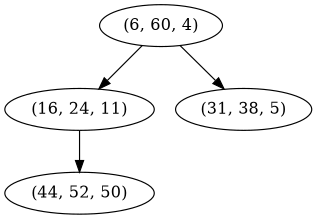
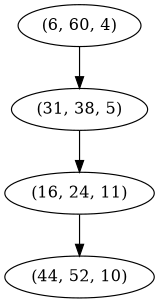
  digraph {
    "(6, 60, 4)"
    "(16, 24, 11)"
    "(31, 38, 5)"
-   "(44, 52, 10)" [label="(44, 52, 50)"]
-   "(6, 60, 4)" -> "(16, 24, 11)"
+   "(44, 52, 10)"
+   "(31, 38, 5)" -> "(16, 24, 11)"
    "(6, 60, 4)" -> "(31, 38, 5)"
    "(16, 24, 11)" -> "(44, 52, 10)"
  }
